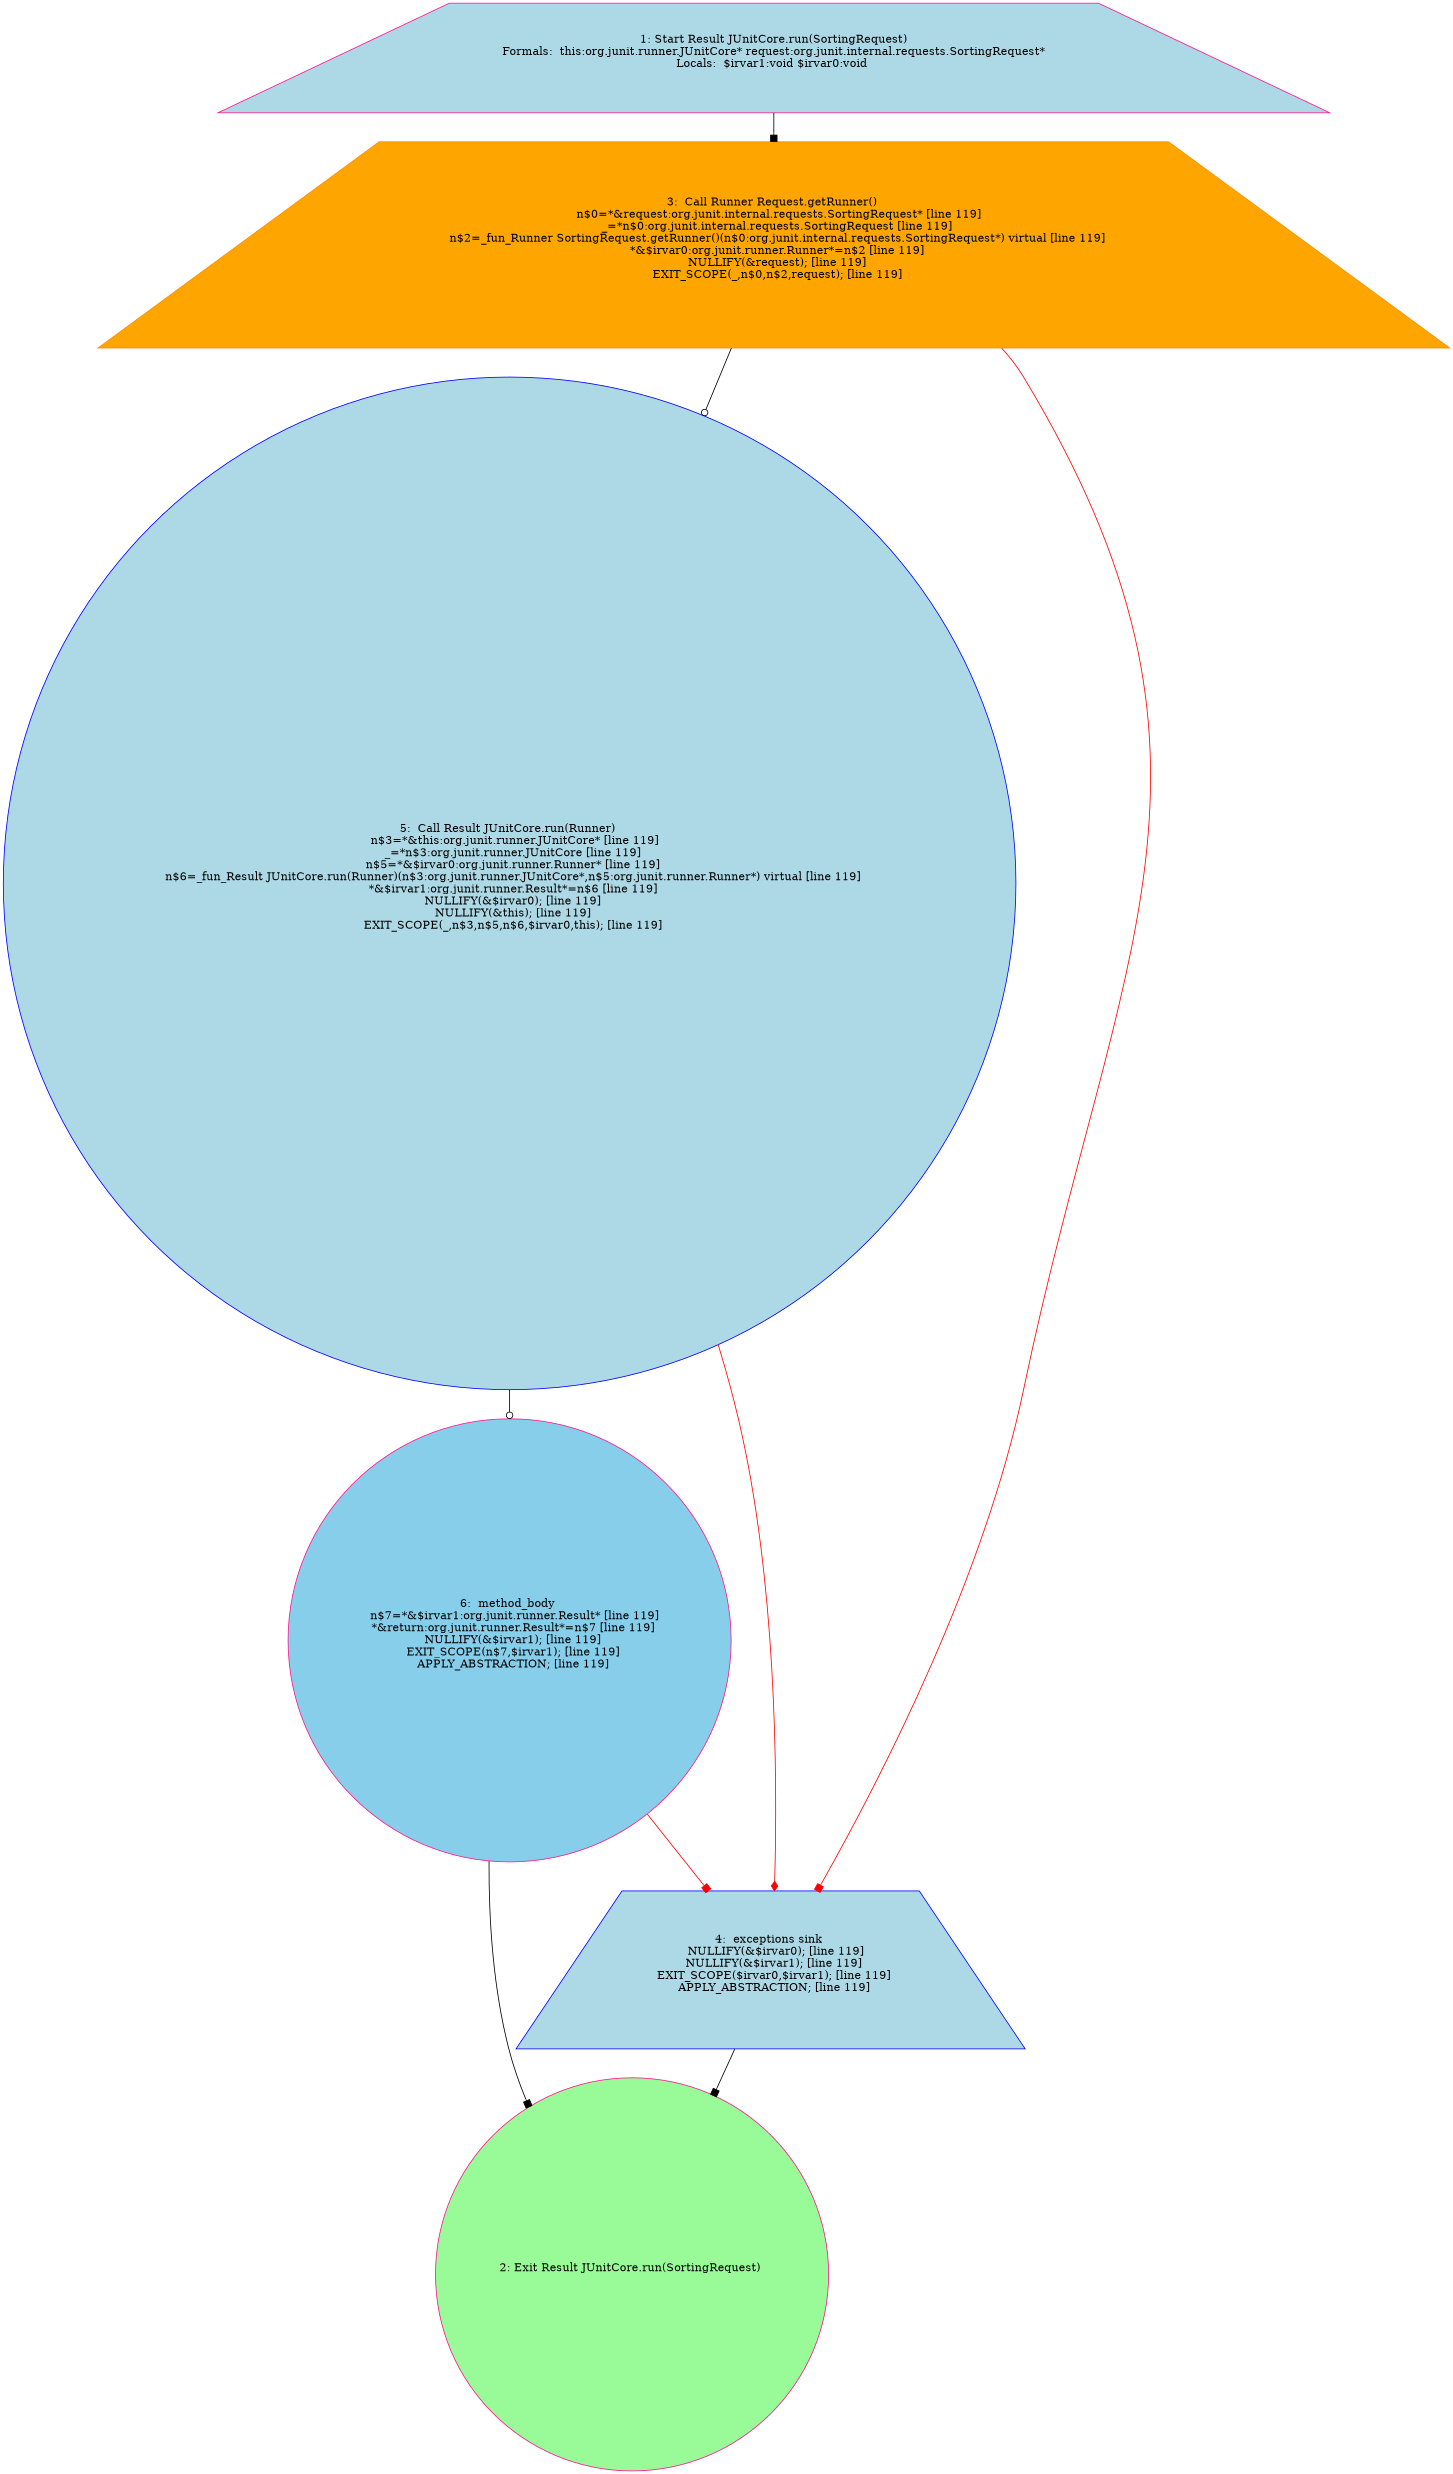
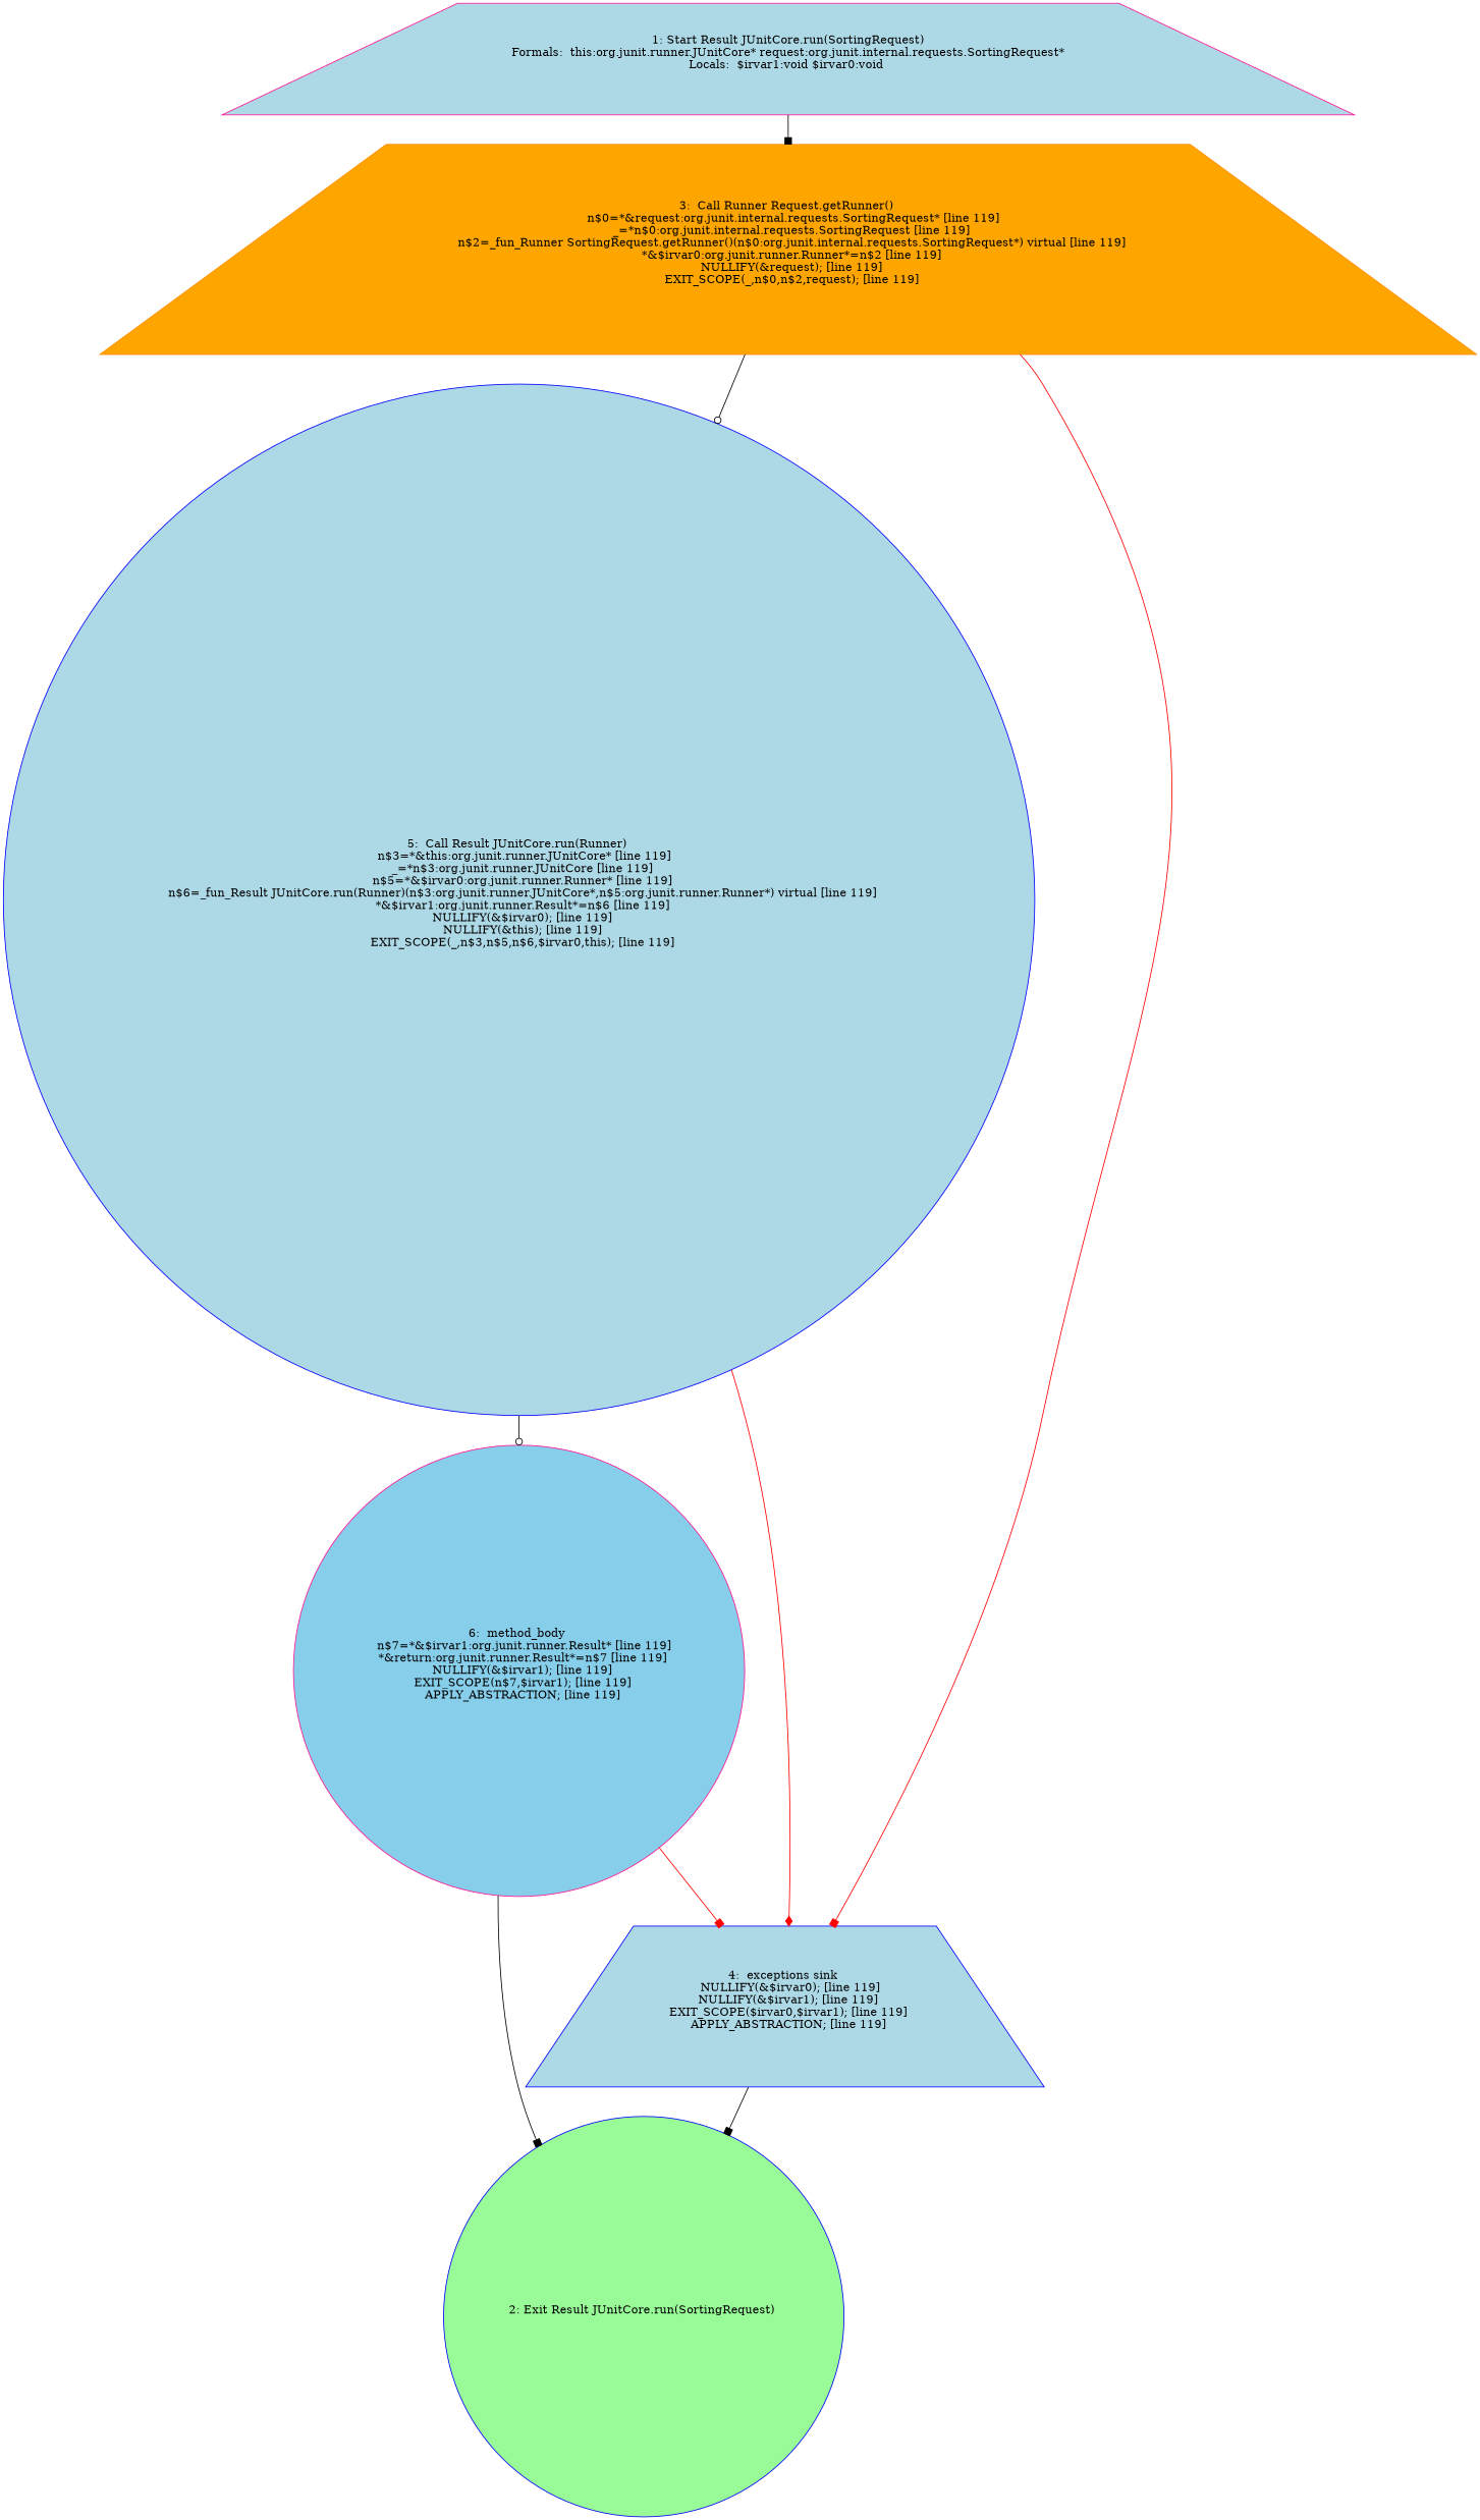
  digraph {
    node [color=blue style=filled fillcolor=lightblue shape=trapezium]
    edge [arrowhead=box]
    n1 [color=deeppink label="1: Start Result JUnitCore.run(SortingRequest)\nFormals:  this:org.junit.runner.JUnitCore* request:org.junit.internal.requests.SortingRequest*\nLocals:  $irvar1:void $irvar0:void \n  "]
    n2 [label="3:  Call Runner Request.getRunner() \n   n$0=*&request:org.junit.internal.requests.SortingRequest* [line 119]\n  _=*n$0:org.junit.internal.requests.SortingRequest [line 119]\n  n$2=_fun_Runner SortingRequest.getRunner()(n$0:org.junit.internal.requests.SortingRequest*) virtual [line 119]\n  *&$irvar0:org.junit.runner.Runner*=n$2 [line 119]\n  NULLIFY(&request); [line 119]\n  EXIT_SCOPE(_,n$0,n$2,request); [line 119]\n " fillcolor=orange color=darkorange]
    n3 [label="5:  Call Result JUnitCore.run(Runner) \n   n$3=*&this:org.junit.runner.JUnitCore* [line 119]\n  _=*n$3:org.junit.runner.JUnitCore [line 119]\n  n$5=*&$irvar0:org.junit.runner.Runner* [line 119]\n  n$6=_fun_Result JUnitCore.run(Runner)(n$3:org.junit.runner.JUnitCore*,n$5:org.junit.runner.Runner*) virtual [line 119]\n  *&$irvar1:org.junit.runner.Result*=n$6 [line 119]\n  NULLIFY(&$irvar0); [line 119]\n  NULLIFY(&this); [line 119]\n  EXIT_SCOPE(_,n$3,n$5,n$6,$irvar0,this); [line 119]\n " shape=circle]
    n4 [label="4:  exceptions sink \n   NULLIFY(&$irvar0); [line 119]\n  NULLIFY(&$irvar1); [line 119]\n  EXIT_SCOPE($irvar0,$irvar1); [line 119]\n  APPLY_ABSTRACTION; [line 119]\n "]
-   n5 [color=deeppink label="2: Exit Result JUnitCore.run(SortingRequest) \n  " fillcolor=palegreen shape=circle]
+   n5 [label="2: Exit Result JUnitCore.run(SortingRequest) \n  " fillcolor=palegreen shape=circle]
    n6 [label="6:  method_body \n   n$7=*&$irvar1:org.junit.runner.Result* [line 119]\n  *&return:org.junit.runner.Result*=n$7 [line 119]\n  NULLIFY(&$irvar1); [line 119]\n  EXIT_SCOPE(n$7,$irvar1); [line 119]\n  APPLY_ABSTRACTION; [line 119]\n " shape=circle fillcolor=skyblue color=deeppink]
    n1 -> n2
    n2 -> n3 [arrowhead=odot]
    n2 -> n4 [color=red]
    n3 -> n4 [color=red arrowhead=diamond]
    n3 -> n6 [arrowhead=odot]
    n4 -> n5
    n6 -> n4 [color=red]
    n6 -> n5
  }
